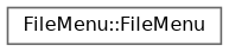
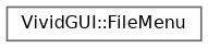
  digraph {
    rankdir=LR
-   n1 [color=grey40 fillcolor=white fontname=Helvetica fontsize=10 height=0.2 label="FileMenu::FileMenu" shape=box style=filled width=0.4]
+   n1 [color=grey40 fillcolor=white fontname=Helvetica fontsize=10 height=0.2 label="VividGUI::FileMenu" shape=box style=filled width=0.4]
  }
